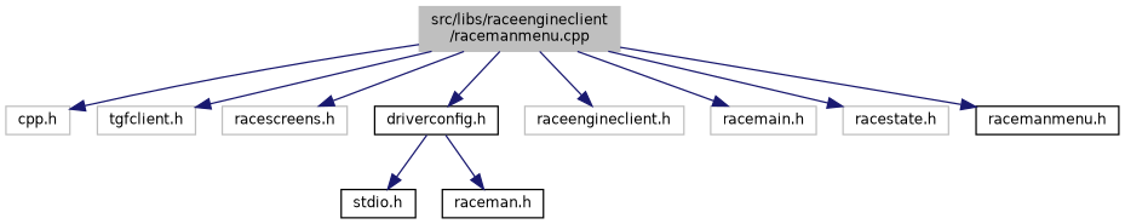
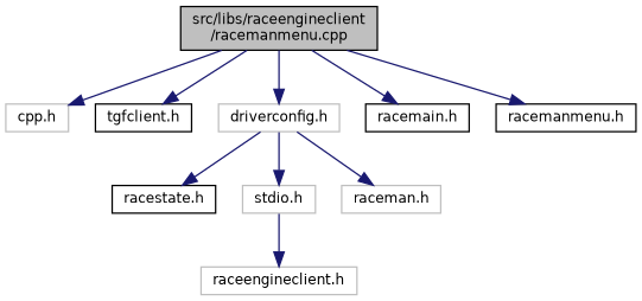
  digraph {
    node [color=grey75 fillcolor=white fontname=Helvetica fontsize=10 shape=record style=filled]
    edge [color=midnightblue fontname=Helvetica fontsize=10 labelfontname=Helvetica labelfontsize=10 style=solid]
-   n1 [fillcolor=grey75 fontcolor=black height=0.2 label="src/libs/raceengineclient\l/racemanmenu.cpp" width=0.4]
+   n1 [color=black fillcolor=grey75 fontcolor=black height=0.2 label="src/libs/raceengineclient\l/racemanmenu.cpp" width=0.4]
    n2 [height=0.2 label="cpp.h" width=0.4]
-   n3 [height=0.2 label="tgfclient.h" width=0.4]
-   n4 [height=0.2 label="racescreens.h" width=0.4]
-   n5 [color=black height=0.2 label="driverconfig.h" width=0.4]
+   n3 [color=black height=0.2 label="tgfclient.h" width=0.4]
+   n5 [height=0.2 label="driverconfig.h" width=0.4]
    n6 [height=0.2 label="raceengineclient.h" width=0.4]
-   n7 [height=0.2 label="racemain.h" width=0.4]
-   n8 [height=0.2 label="racestate.h" width=0.4]
+   n7 [color=black height=0.2 label="racemain.h" width=0.4]
+   n8 [color=black height=0.2 label="racestate.h" width=0.4]
    n9 [color=black height=0.2 label="racemanmenu.h" width=0.4]
-   n10 [color=black height=0.2 label="stdio.h" width=0.4]
-   n11 [color=black height=0.2 label="raceman.h" width=0.4]
+   n10 [height=0.2 label="stdio.h" width=0.4]
+   n11 [height=0.2 label="raceman.h" width=0.4]
    n1 -> n2
    n1 -> n3
-   n1 -> n4
    n1 -> n5
-   n1 -> n6
+   n10 -> n6
    n1 -> n7
-   n1 -> n8
+   n5 -> n8
    n1 -> n9
    n5 -> n10
    n5 -> n11
  }
